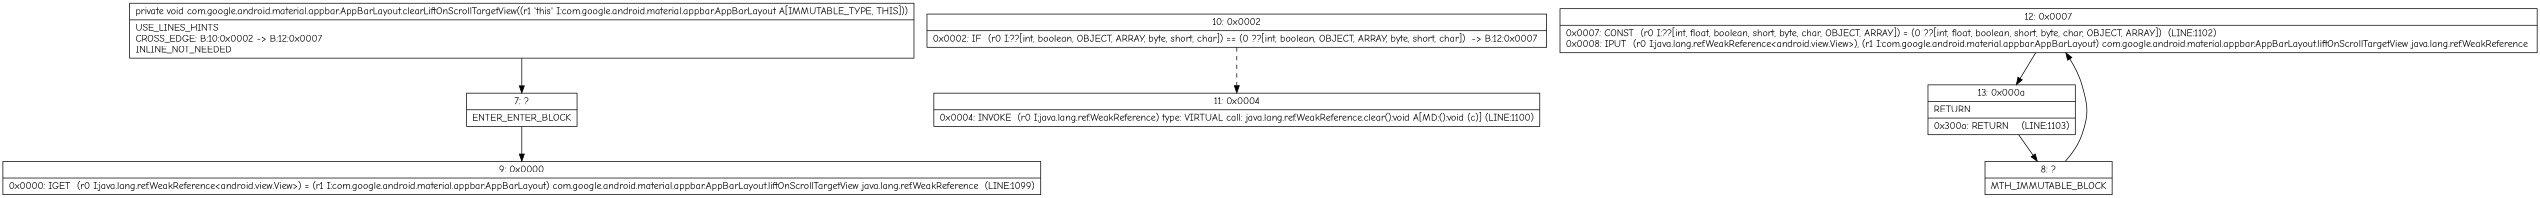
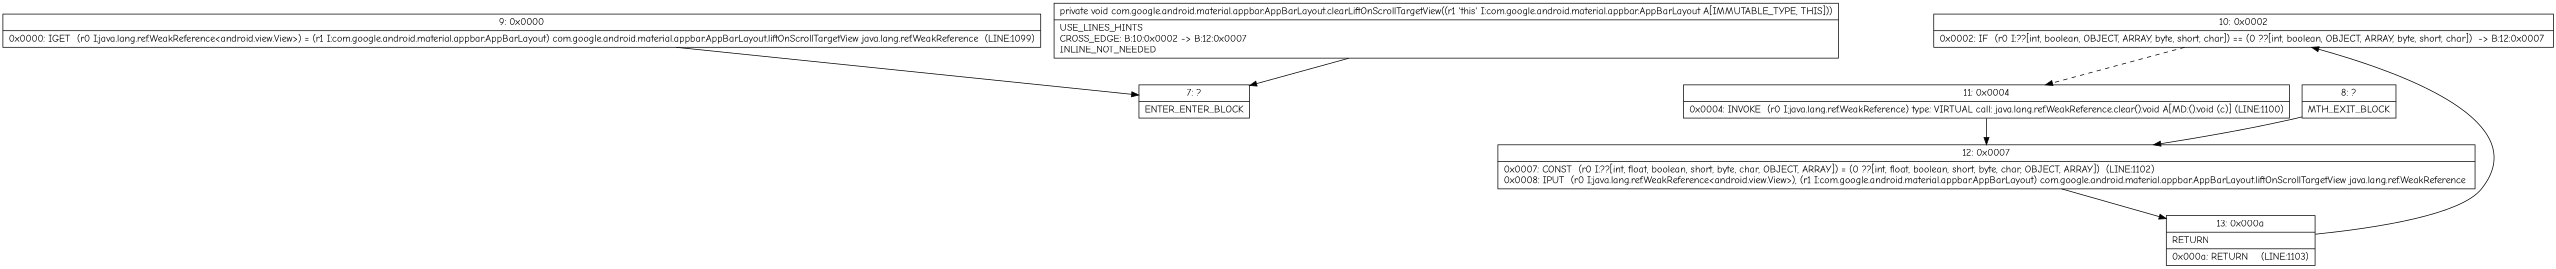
  digraph {
    fontname="Comic Neue"
    node [fontname="Comic Neue" shape=record]
    edge [fontname="Comic Neue"]
    n1 [label="{7\:\ ?|ENTER_ENTER_BLOCK\l}"]
    n2 [label="{9\:\ 0x0000|0x0000: IGET  (r0 I:java.lang.ref.WeakReference\<android.view.View\>) = (r1 I:com.google.android.material.appbar.AppBarLayout) com.google.android.material.appbar.AppBarLayout.liftOnScrollTargetView java.lang.ref.WeakReference  (LINE:1099)\l}"]
    n3 [label="{10\:\ 0x0002|0x0002: IF  (r0 I:??[int, boolean, OBJECT, ARRAY, byte, short, char]) == (0 ??[int, boolean, OBJECT, ARRAY, byte, short, char])  \-\> B:12:0x0007 \l}"]
    n4 [label="{11\:\ 0x0004|0x0004: INVOKE  (r0 I:java.lang.ref.WeakReference) type: VIRTUAL call: java.lang.ref.WeakReference.clear():void A[MD:():void (c)] (LINE:1100)\l}"]
    n5 [label="{12\:\ 0x0007|0x0007: CONST  (r0 I:??[int, float, boolean, short, byte, char, OBJECT, ARRAY]) = (0 ??[int, float, boolean, short, byte, char, OBJECT, ARRAY])  (LINE:1102)\l0x0008: IPUT  (r0 I:java.lang.ref.WeakReference\<android.view.View\>), (r1 I:com.google.android.material.appbar.AppBarLayout) com.google.android.material.appbar.AppBarLayout.liftOnScrollTargetView java.lang.ref.WeakReference \l}"]
-   n6 [label="{13\:\ 0x000a|RETURN\l|0x300a: RETURN    (LINE:1103)\l}"]
-   n7 [label="{8\:\ ?|MTH_IMMUTABLE_BLOCK\l}"]
+   n6 [label="{13\:\ 0x000a|RETURN\l|0x000a: RETURN    (LINE:1103)\l}"]
+   n7 [label="{8\:\ ?|MTH_EXIT_BLOCK\l}"]
    n8 [label="{private void com.google.android.material.appbar.AppBarLayout.clearLiftOnScrollTargetView((r1 'this' I:com.google.android.material.appbar.AppBarLayout A[IMMUTABLE_TYPE, THIS]))  | USE_LINES_HINTS\lCROSS_EDGE: B:10:0x0002 \-\> B:12:0x0007\lINLINE_NOT_NEEDED\l}"]
-   n1 -> n2
+   n2 -> n1
    n3 -> n4 [style=dashed]
+   n4 -> n5
    n5 -> n6
-   n6 -> n7
+   n6 -> n3
    n7 -> n5
    n8 -> n1
  }
